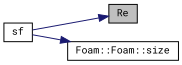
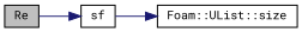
  digraph {
    fontname="Roboto Mono"
    rankdir=LR
    node [color=black fontname="Roboto Mono" fontsize=10 shape=record]
    edge [color=midnightblue fontname="Roboto Mono" fontsize=10 labelfontname=Helvetica labelfontsize=10 style=solid]
    n1 [fillcolor=grey75 fontcolor=black height=0.2 label=Re style=filled width=0.4]
    n2 [height=0.2 label=sf width=0.4]
-   n3 [height=0.2 label="Foam::Foam::size" width=0.4]
-   n2 -> n1
+   n3 [height=0.2 label="Foam::UList::size" width=0.4]
+   n1 -> n2
    n2 -> n3
  }
